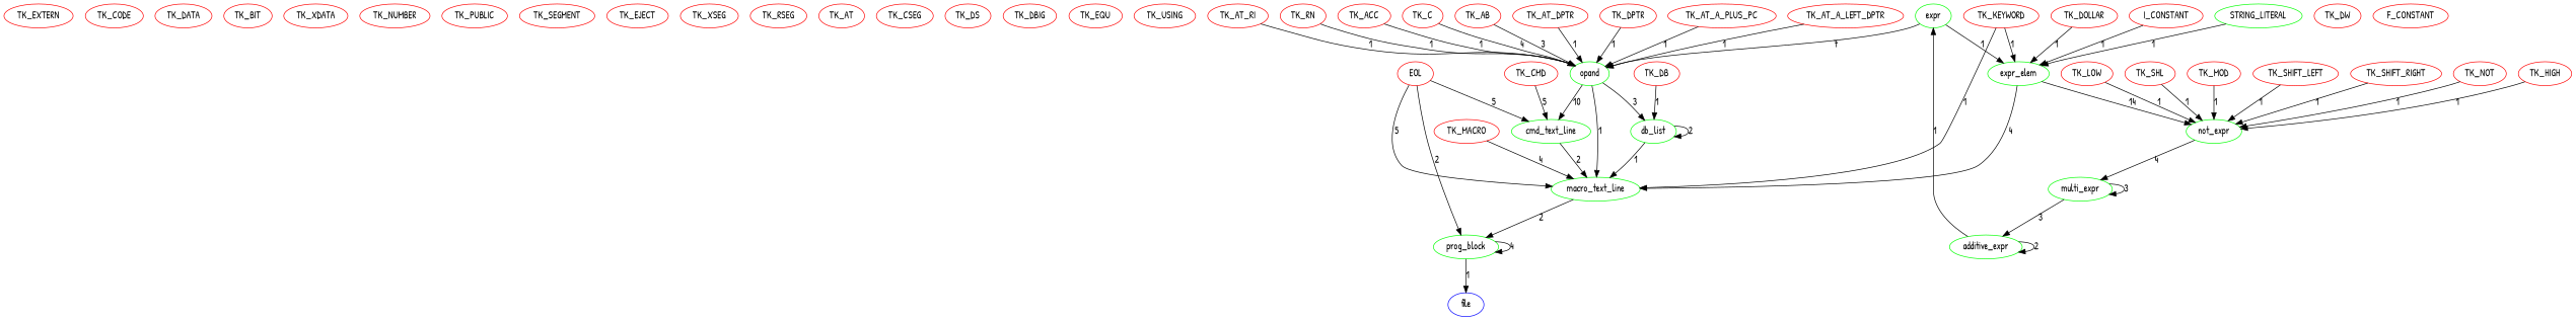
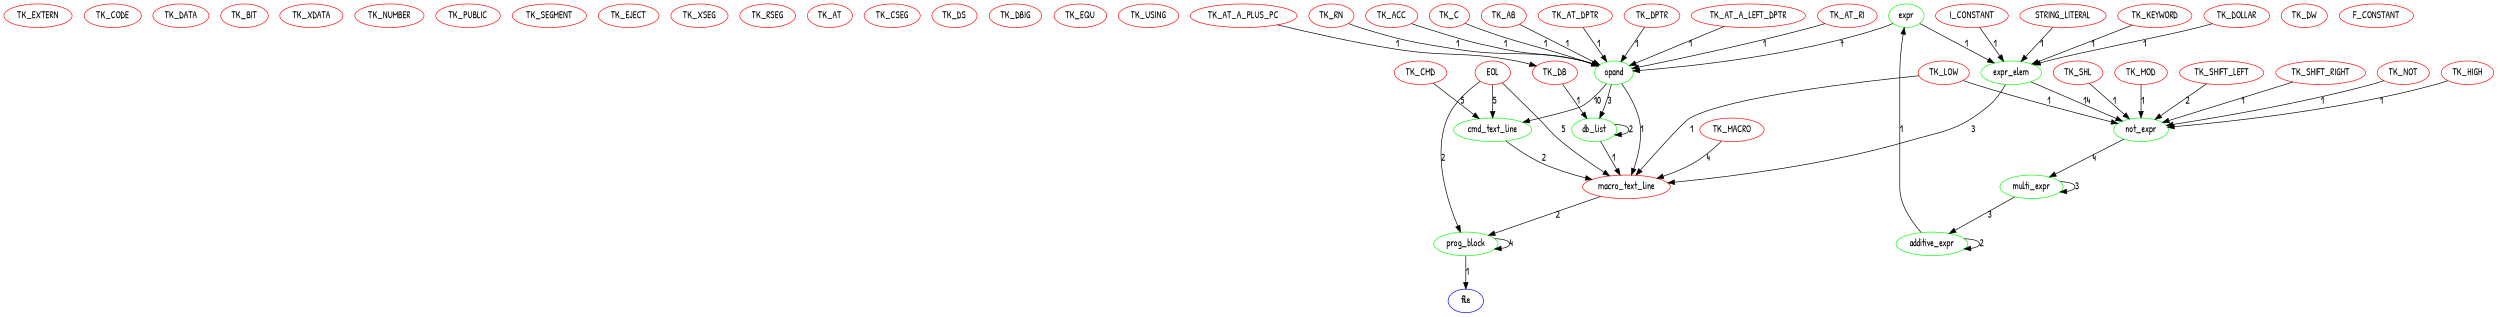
  digraph {
    fontname="Patrick Hand"
    node [color=Red fontname="Patrick Hand"]
    edge [fontname="Patrick Hand"]
    TK_EXTERN
    TK_CODE
    TK_DATA
    TK_BIT
    TK_XDATA
    TK_NUMBER
    TK_PUBLIC
    TK_SEGMENT
    TK_EJECT
    TK_XSEG
    TK_RSEG
    TK_AT
    TK_CSEG
    TK_DS
    TK_DBIG
    TK_EQU
    TK_USING
    db_list [color=Green]
    TK_DB
-   macro_text_line [color=Green]
+   macro_text_line
    TK_DW
    prog_block [color=Green]
    EOL
    cmd_text_line [color=Green]
    file [color=Blue]
    opand [color=Green]
    TK_ACC
    TK_C
    TK_AB
    TK_AT_DPTR
    TK_DPTR
    TK_AT_A_PLUS_PC
    n33 [label=TK_AT_A_LEFT_DPTR]
    TK_AT_RI
    TK_RN
    expr_elem [color=Green]
    I_CONSTANT
    not_expr [color=Green]
    F_CONSTANT
-   STRING_LITERAL [color=Green]
+   STRING_LITERAL
    TK_CMD
    TK_MACRO
    TK_KEYWORD
    TK_DOLLAR
    TK_NOT
    multi_expr [color=Green]
    TK_HIGH
    TK_LOW
    TK_SHL
    TK_MOD
    TK_SHIFT_LEFT
    TK_SHIFT_RIGHT
    additive_expr [color=Green]
    expr [color=Green]
    db_list -> db_list [label=2]
    db_list -> macro_text_line [label=1]
    TK_DB -> db_list [label=1]
    macro_text_line -> prog_block [label=2]
    prog_block -> prog_block [label=4]
    prog_block -> file [label=1]
    EOL -> macro_text_line [label=5]
    EOL -> prog_block [label=2]
    EOL -> cmd_text_line [label=5]
    cmd_text_line -> macro_text_line [label=2]
    opand -> db_list [label=3]
    opand -> macro_text_line [label=1]
    opand -> cmd_text_line [label=10]
    TK_ACC -> opand [label=1]
-   TK_C -> opand [label=4]
-   TK_AB -> opand [label=3]
+   TK_C -> opand [label=1]
+   TK_AB -> opand [label=1]
    TK_AT_DPTR -> opand [label=1]
    TK_DPTR -> opand [label=1]
-   TK_AT_A_PLUS_PC -> opand [label=1]
+   TK_AT_A_PLUS_PC -> TK_DB [label=1]
    n33 -> opand [label=1]
    TK_AT_RI -> opand [label=1]
    TK_RN -> opand [label=1]
-   expr_elem -> macro_text_line [label=4]
+   expr_elem -> macro_text_line [label=3]
    expr_elem -> not_expr [label=14]
    I_CONSTANT -> expr_elem [label=1]
    not_expr -> multi_expr [label=4]
    STRING_LITERAL -> expr_elem [label=1]
    TK_CMD -> cmd_text_line [label=5]
    TK_MACRO -> macro_text_line [label=4]
-   TK_KEYWORD -> macro_text_line [label=1]
+   TK_LOW -> macro_text_line [label=1]
    TK_KEYWORD -> expr_elem [label=1]
    TK_DOLLAR -> expr_elem [label=1]
    TK_NOT -> not_expr [label=1]
    multi_expr -> multi_expr [label=3]
    multi_expr -> additive_expr [label=3]
    TK_HIGH -> not_expr [label=1]
    TK_LOW -> not_expr [label=1]
    TK_SHL -> not_expr [label=1]
    TK_MOD -> not_expr [label=1]
-   TK_SHIFT_LEFT -> not_expr [label=1]
+   TK_SHIFT_LEFT -> not_expr [label=2]
    TK_SHIFT_RIGHT -> not_expr [label=1]
    additive_expr -> additive_expr [label=2]
    additive_expr -> expr [label=1]
    expr -> opand [label=7]
    expr -> expr_elem [label=1]
  }
